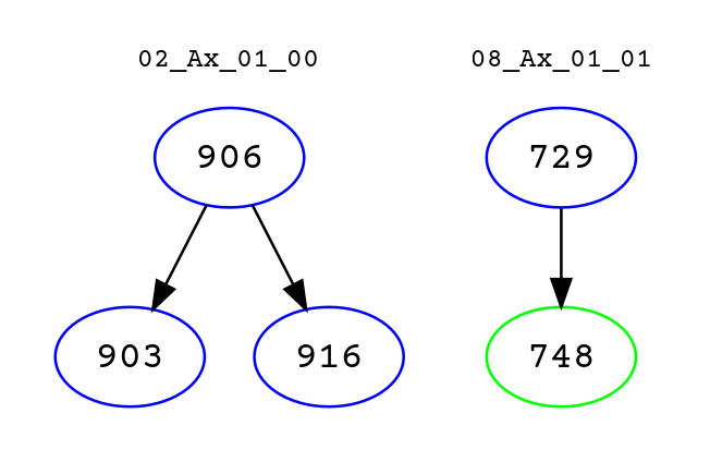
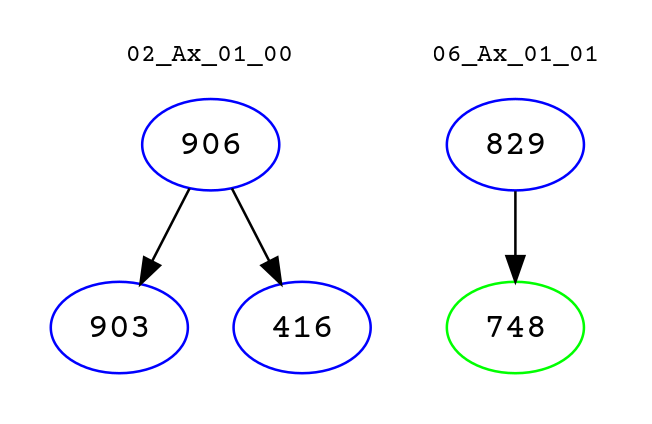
  digraph {
    fontname="Courier Prime"
    node [color=blue fontname="Courier Prime"]
    edge [color=black fontname="Courier Prime"]
    n1 [label=906]
    n2 [label=903]
-   n3 [label=916]
-   n4 [label=729]
+   n3 [label=416]
+   n4 [label=829]
    n5 [color=green label=748]
    subgraph cluster_1 {
      color=white
      fontsize=10
      label="02_Ax_01_00"
      n1
      n2
      n3
    }
    subgraph cluster_2 {
      color=white
      fontsize=10
-     label="08_Ax_01_01"
+     label="06_Ax_01_01"
      n4
      n5
    }
    n1 -> n2
    n1 -> n3
    n4 -> n5
  }
